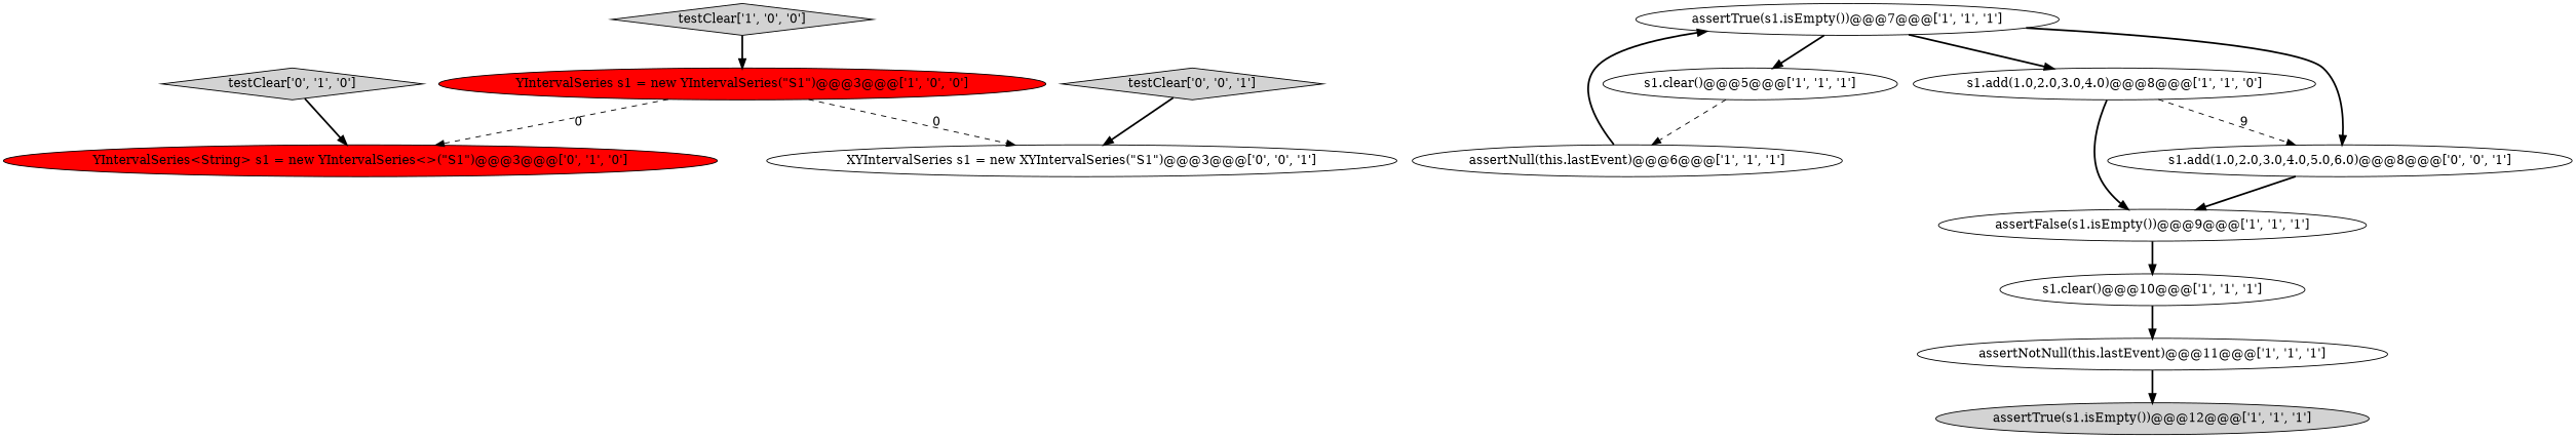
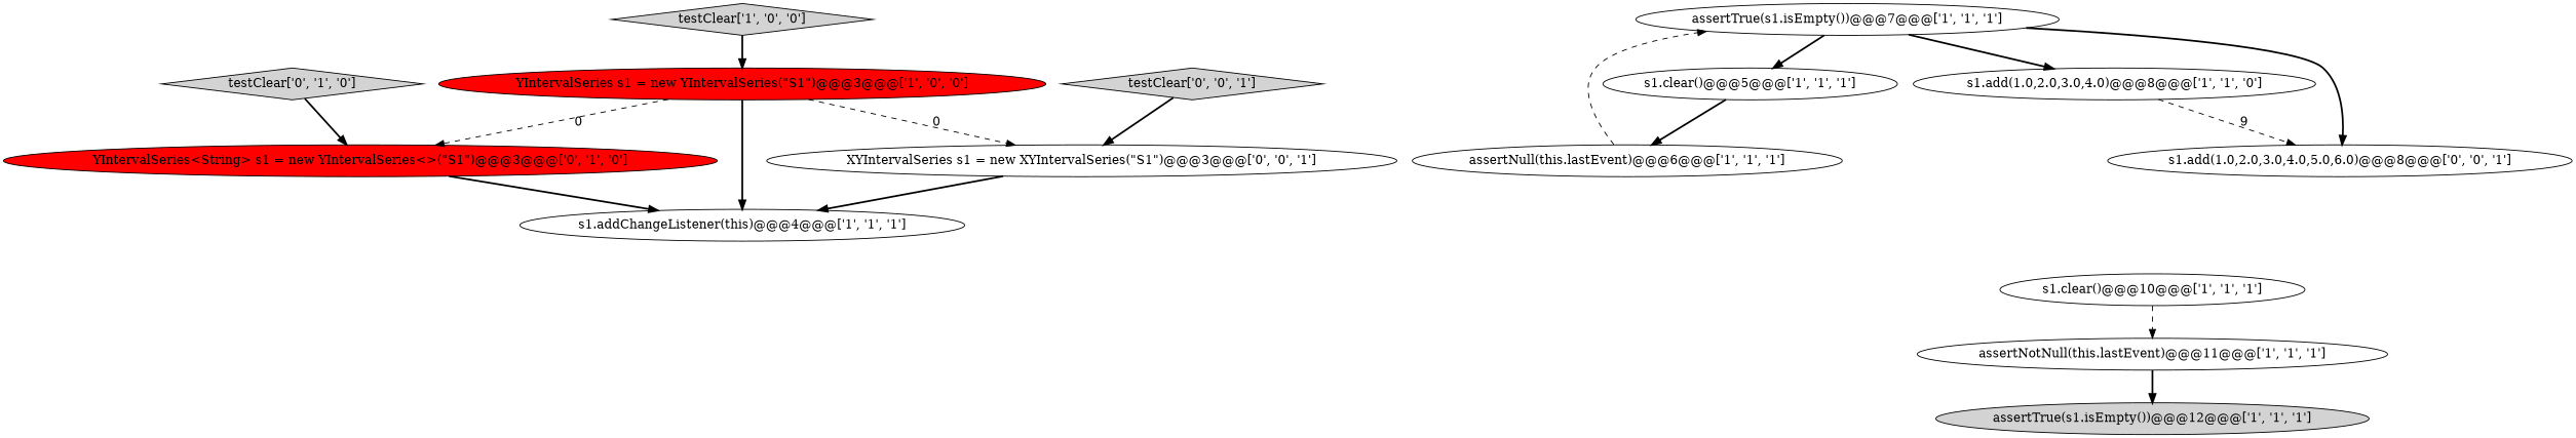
  digraph {
    node [fillcolor=white shape=ellipse style=filled]
    edge [style=bold]
    n1 [fillcolor=lightgray label="testClear['0', '1', '0']" shape=diamond]
    n2 [fillcolor=red label="YIntervalSeries<String> s1 = new YIntervalSeries<>(\"S1\")@@@3@@@['0', '1', '0']"]
+   n3 [label="s1.addChangeListener(this)@@@4@@@['1', '1', '1']"]
    n4 [label="s1.clear()@@@10@@@['1', '1', '1']"]
    n5 [label="assertNotNull(this.lastEvent)@@@11@@@['1', '1', '1']"]
    n6 [fillcolor=lightgray label="assertTrue(s1.isEmpty())@@@12@@@['1', '1', '1']"]
    n7 [label="s1.add(1.0,2.0,3.0,4.0)@@@8@@@['1', '1', '0']"]
-   n8 [label="assertFalse(s1.isEmpty())@@@9@@@['1', '1', '1']"]
    n9 [label="s1.add(1.0,2.0,3.0,4.0,5.0,6.0)@@@8@@@['0', '0', '1']"]
    n10 [fillcolor=red label="YIntervalSeries s1 = new YIntervalSeries(\"S1\")@@@3@@@['1', '0', '0']"]
    n11 [label="XYIntervalSeries s1 = new XYIntervalSeries(\"S1\")@@@3@@@['0', '0', '1']"]
    n12 [fillcolor=lightgray label="testClear['1', '0', '0']" shape=diamond]
    n13 [label="s1.clear()@@@5@@@['1', '1', '1']"]
    n14 [label="assertNull(this.lastEvent)@@@6@@@['1', '1', '1']"]
    n15 [label="assertTrue(s1.isEmpty())@@@7@@@['1', '1', '1']"]
    n16 [fillcolor=lightgray label="testClear['0', '0', '1']" shape=diamond]
    n1 -> n2
-   n4 -> n5
+   n2 -> n3
+   n4 -> n5 [style=dashed]
    n5 -> n6
-   n7 -> n8
    n7 -> n9 [label=9 style=dashed]
-   n8 -> n4
-   n9 -> n8
    n10 -> n2 [label=0 style=dashed]
+   n10 -> n3
    n10 -> n11 [label=0 style=dashed]
+   n11 -> n3
    n12 -> n10
-   n13 -> n14 [style=dashed]
-   n14 -> n15
+   n13 -> n14
+   n14 -> n15 [style=dashed]
    n15 -> n7
    n15 -> n9
    n15 -> n13
    n16 -> n11
  }
